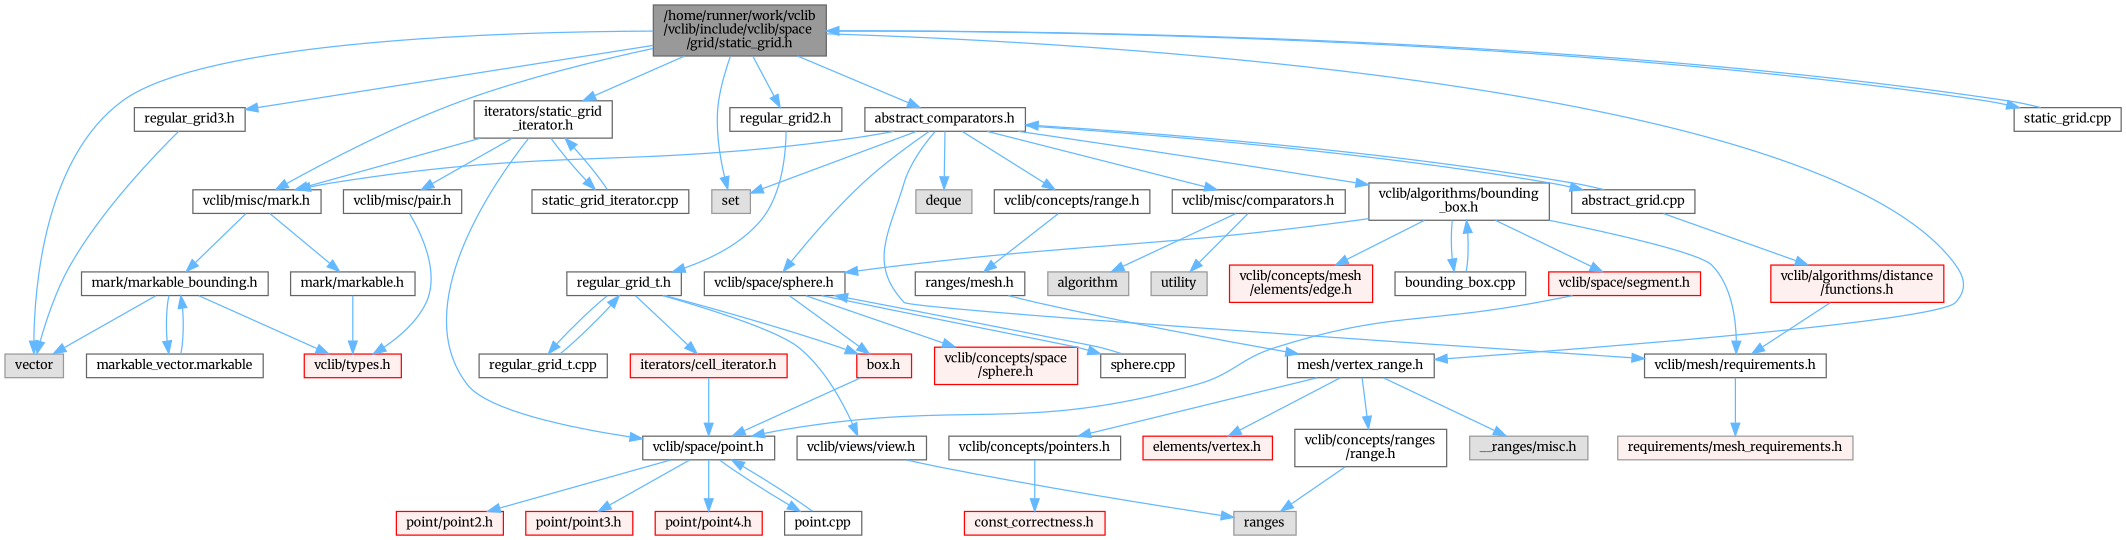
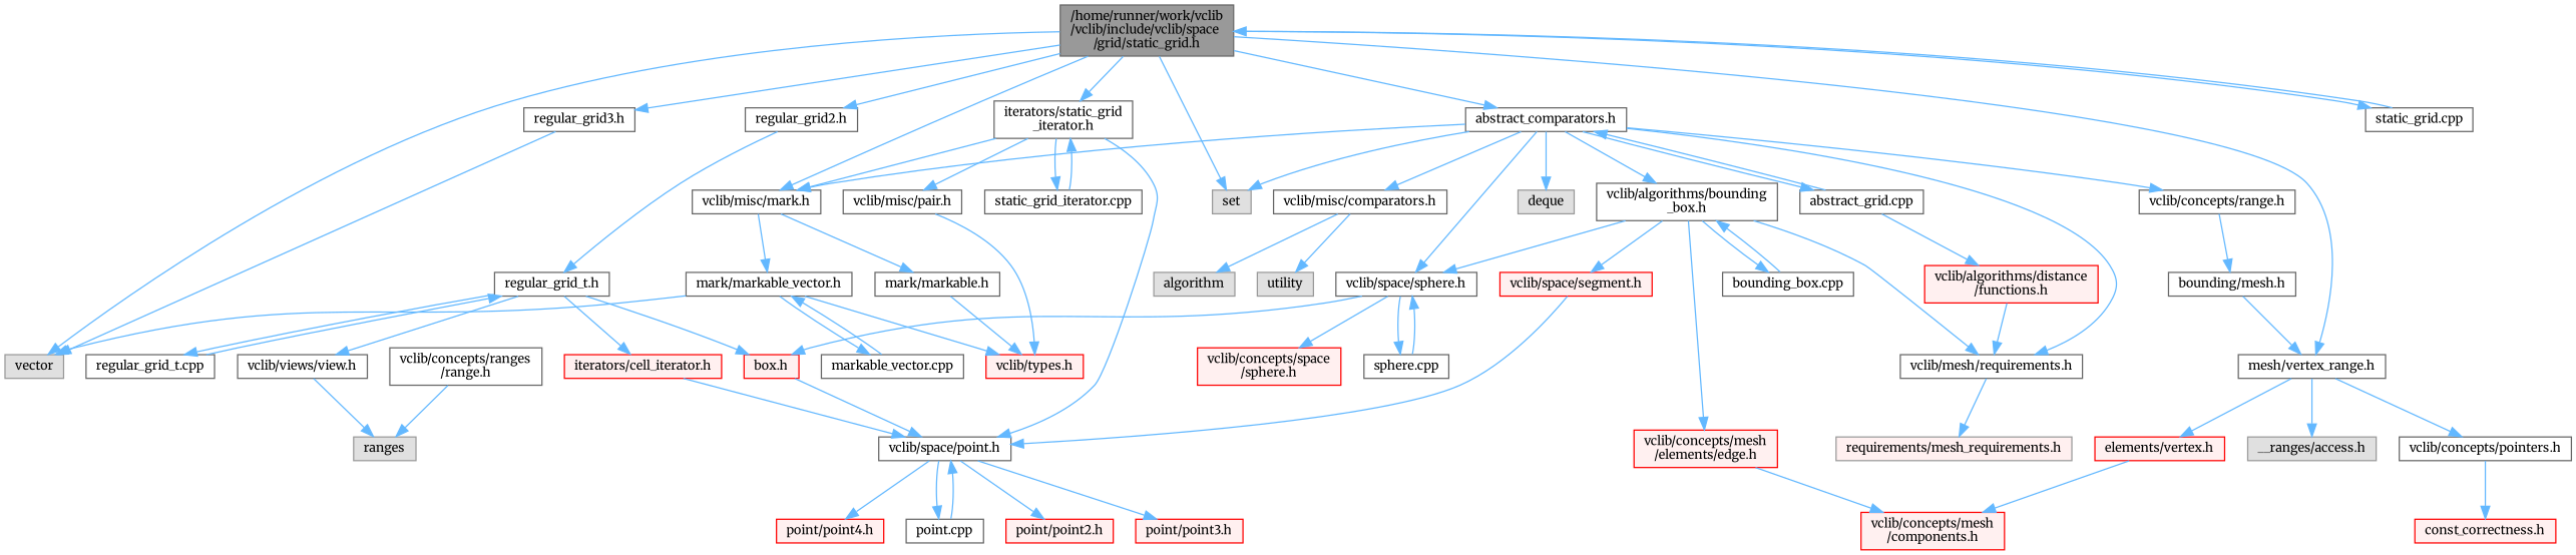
  digraph {
    fontname=Merriweather
    node [color=grey40 fillcolor=white fontname=Merriweather fontsize=10 shape=box style=filled]
    edge [color=steelblue1 fontname=Merriweather fontsize=10 labelfontname=Helvetica labelfontsize=10 style=solid]
    n1 [color=gray40 fillcolor=grey60 fontcolor=black height=0.2 label="/home/runner/work/vclib\l/vclib/include/vclib/space\l/grid/static_grid.h" width=0.4]
    n2 [color=grey60 fillcolor="#E0E0E0" height=0.2 label=set width=0.4]
    n3 [color=grey60 fillcolor="#E0E0E0" height=0.2 label=vector width=0.4]
    n4 [height=0.2 label="vclib/misc/mark.h" width=0.4]
    n5 [height=0.2 label="abstract_comparators.h" width=0.4]
    n6 [height=0.2 label="mesh/vertex_range.h" width=0.4]
    n7 [height=0.2 label="regular_grid2.h" width=0.4]
    n8 [height=0.2 label="regular_grid3.h" width=0.4]
    n9 [height=0.2 label="iterators/static_grid\l_iterator.h" width=0.4]
    n10 [height=0.2 label="static_grid.cpp" width=0.4]
    n11 [height=0.2 label="mark/markable.h" width=0.4]
-   n12 [height=0.2 label="mark/markable_bounding.h" width=0.4]
+   n12 [height=0.2 label="mark/markable_vector.h" width=0.4]
    n13 [color=grey60 fillcolor="#E0E0E0" height=0.2 label=deque width=0.4]
    n14 [height=0.2 label="vclib/algorithms/bounding\l_box.h" width=0.4]
    n15 [height=0.2 label="vclib/mesh/requirements.h" width=0.4]
    n16 [height=0.2 label="vclib/space/sphere.h" width=0.4]
    n17 [height=0.2 label="vclib/concepts/range.h" width=0.4]
    n18 [height=0.2 label="vclib/misc/comparators.h" width=0.4]
    n19 [height=0.2 label="abstract_grid.cpp" width=0.4]
    n20 [height=0.2 label="vclib/concepts/pointers.h" width=0.4]
    n21 [height=0.2 label="vclib/concepts/ranges\l/range.h" width=0.4]
    n22 [color=red fillcolor="#FFF0F0" height=0.2 label="elements/vertex.h" width=0.4]
-   n23 [color=grey60 fillcolor="#E0E0E0" height=0.2 label="__ranges/misc.h" width=0.4]
+   n23 [color=grey60 fillcolor="#E0E0E0" height=0.2 label="__ranges/access.h" width=0.4]
    n24 [height=0.2 label="regular_grid_t.h" width=0.4]
    n25 [height=0.2 label="vclib/space/point.h" width=0.4]
    n26 [height=0.2 label="vclib/misc/pair.h" width=0.4]
    n27 [height=0.2 label="static_grid_iterator.cpp" width=0.4]
    n28 [color=red fillcolor="#FFF0F0" height=0.2 label="vclib/types.h" width=0.4]
-   n29 [height=0.2 label="markable_vector.markable" width=0.4]
+   n29 [height=0.2 label="markable_vector.cpp" width=0.4]
    n30 [color=red fillcolor="#FFF0F0" height=0.2 label="vclib/concepts/mesh\l/elements/edge.h" width=0.4]
    n31 [color=red fillcolor="#FFF0F0" height=0.2 label="vclib/space/segment.h" width=0.4]
    n32 [height=0.2 label="bounding_box.cpp" width=0.4]
    n33 [color=grey60 fillcolor="#FFF0F0" height=0.2 label="requirements/mesh_requirements.h" width=0.4]
    n34 [color=red fillcolor="#FFF0F0" height=0.2 label="vclib/concepts/space\l/sphere.h" width=0.4]
    n35 [color=red fillcolor="#FFF0F0" height=0.2 label="box.h" width=0.4]
    n36 [height=0.2 label="sphere.cpp" width=0.4]
-   n37 [height=0.2 label="ranges/mesh.h" width=0.4]
+   n37 [height=0.2 label="bounding/mesh.h" width=0.4]
    n38 [color=grey60 fillcolor="#E0E0E0" height=0.2 label=algorithm width=0.4]
    n39 [color=grey60 fillcolor="#E0E0E0" height=0.2 label=utility width=0.4]
    n40 [color=red fillcolor="#FFF0F0" height=0.2 label="vclib/algorithms/distance\l/functions.h" width=0.4]
+   n41 [color=red fillcolor="#FFF0F0" height=0.2 label="vclib/concepts/mesh\l/components.h" width=0.4]
    n42 [color=red fillcolor="#FFF0F0" height=0.2 label="point/point2.h" width=0.4]
    n43 [color=red fillcolor="#FFF0F0" height=0.2 label="point/point3.h" width=0.4]
    n44 [color=red fillcolor="#FFF0F0" height=0.2 label="point/point4.h" width=0.4]
    n45 [height=0.2 label="point.cpp" width=0.4]
    n46 [color=red fillcolor="#FFF0F0" height=0.2 label="const_correctness.h" width=0.4]
    n47 [color=grey60 fillcolor="#E0E0E0" height=0.2 label=ranges width=0.4]
    n48 [color=red fillcolor="#FFF0F0" height=0.2 label="iterators/cell_iterator.h" width=0.4]
    n49 [height=0.2 label="vclib/views/view.h" width=0.4]
    n50 [height=0.2 label="regular_grid_t.cpp" width=0.4]
    n1 -> n2
    n1 -> n3
    n1 -> n4
    n1 -> n5
    n1 -> n6
    n1 -> n7
    n1 -> n8
    n1 -> n9
    n1 -> n10
    n4 -> n11
    n4 -> n12
    n5 -> n2
    n5 -> n4
    n5 -> n13
    n5 -> n14
    n5 -> n15
    n5 -> n16
    n5 -> n17
    n5 -> n18
    n5 -> n19
    n6 -> n20
-   n6 -> n21
    n6 -> n22
    n6 -> n23
    n7 -> n24
    n8 -> n3
    n9 -> n4
    n9 -> n25
    n9 -> n26
    n9 -> n27
    n10 -> n1
    n11 -> n28
    n12 -> n3
    n12 -> n28
    n12 -> n29
    n14 -> n15
    n14 -> n16
    n14 -> n30
    n14 -> n31
    n14 -> n32
    n15 -> n33
    n16 -> n34
    n16 -> n35
    n16 -> n36
    n17 -> n37
    n18 -> n38
    n18 -> n39
    n19 -> n5
    n19 -> n40
    n20 -> n46
    n21 -> n47
+   n22 -> n41
    n24 -> n35
    n24 -> n48
    n24 -> n49
    n24 -> n50
    n25 -> n42
    n25 -> n43
    n25 -> n44
    n25 -> n45
    n26 -> n28
    n27 -> n9
    n29 -> n12
+   n30 -> n41
    n31 -> n25
    n32 -> n14
    n35 -> n25
    n36 -> n16
    n37 -> n6
    n40 -> n15
    n45 -> n25
    n48 -> n25
    n49 -> n47
    n50 -> n24
  }
